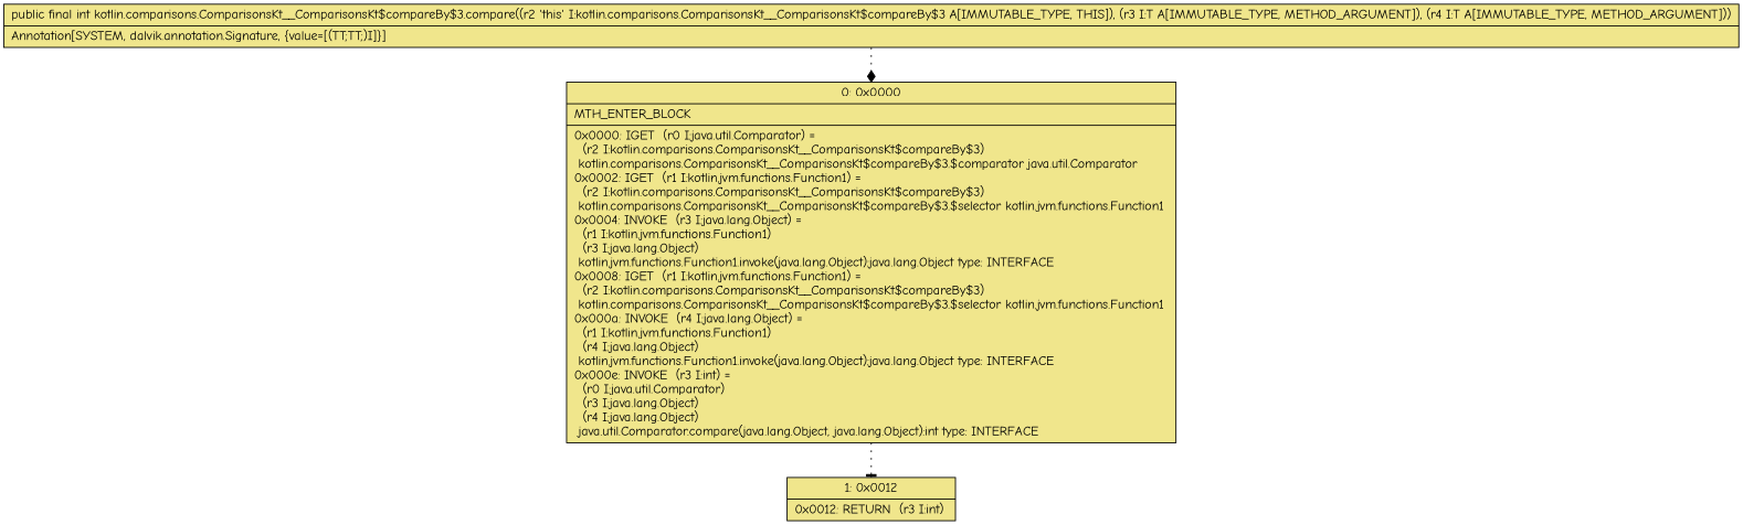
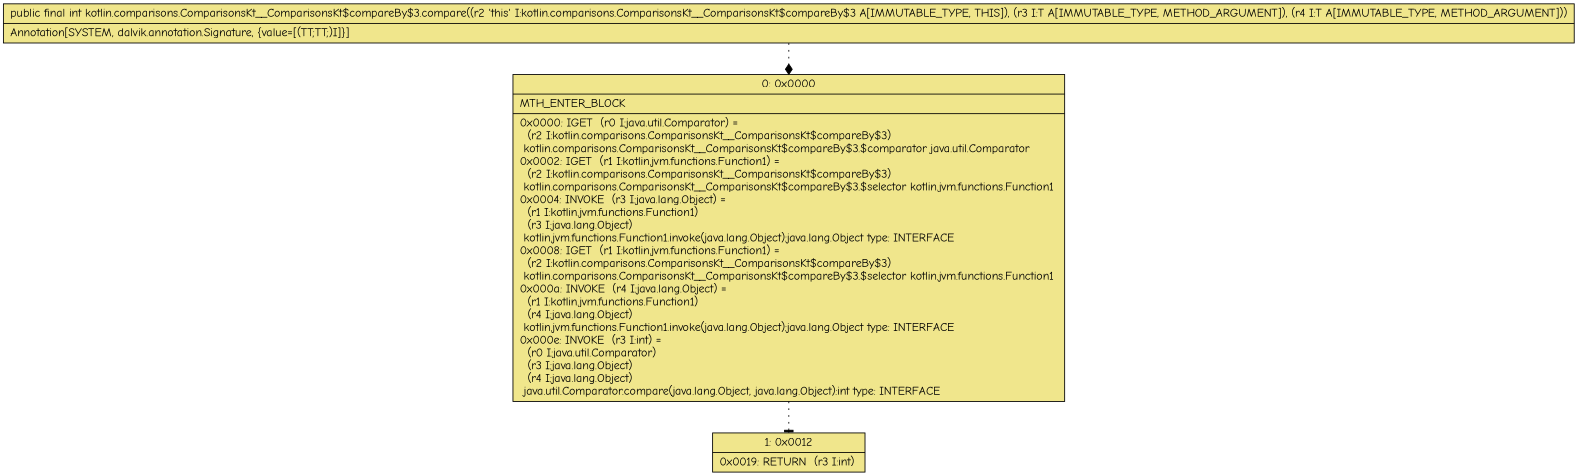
  digraph {
    fontname="Comic Neue"
    node [shape=record style=filled fillcolor=khaki fontname="Comic Neue"]
    edge [style=dotted fontname="Comic Neue"]
    n1 [label="{0\:\ 0x0000|MTH_ENTER_BLOCK\l|0x0000: IGET  (r0 I:java.util.Comparator) = \l  (r2 I:kotlin.comparisons.ComparisonsKt__ComparisonsKt$compareBy$3)\l kotlin.comparisons.ComparisonsKt__ComparisonsKt$compareBy$3.$comparator java.util.Comparator \l0x0002: IGET  (r1 I:kotlin.jvm.functions.Function1) = \l  (r2 I:kotlin.comparisons.ComparisonsKt__ComparisonsKt$compareBy$3)\l kotlin.comparisons.ComparisonsKt__ComparisonsKt$compareBy$3.$selector kotlin.jvm.functions.Function1 \l0x0004: INVOKE  (r3 I:java.lang.Object) = \l  (r1 I:kotlin.jvm.functions.Function1)\l  (r3 I:java.lang.Object)\l kotlin.jvm.functions.Function1.invoke(java.lang.Object):java.lang.Object type: INTERFACE \l0x0008: IGET  (r1 I:kotlin.jvm.functions.Function1) = \l  (r2 I:kotlin.comparisons.ComparisonsKt__ComparisonsKt$compareBy$3)\l kotlin.comparisons.ComparisonsKt__ComparisonsKt$compareBy$3.$selector kotlin.jvm.functions.Function1 \l0x000a: INVOKE  (r4 I:java.lang.Object) = \l  (r1 I:kotlin.jvm.functions.Function1)\l  (r4 I:java.lang.Object)\l kotlin.jvm.functions.Function1.invoke(java.lang.Object):java.lang.Object type: INTERFACE \l0x000e: INVOKE  (r3 I:int) = \l  (r0 I:java.util.Comparator)\l  (r3 I:java.lang.Object)\l  (r4 I:java.lang.Object)\l java.util.Comparator.compare(java.lang.Object, java.lang.Object):int type: INTERFACE \l}"]
-   n2 [label="{1\:\ 0x0012|0x0012: RETURN  (r3 I:int) \l}"]
+   n2 [label="{1\:\ 0x0012|0x0019: RETURN  (r3 I:int) \l}"]
    n3 [label="{public final int kotlin.comparisons.ComparisonsKt__ComparisonsKt$compareBy$3.compare((r2 'this' I:kotlin.comparisons.ComparisonsKt__ComparisonsKt$compareBy$3 A[IMMUTABLE_TYPE, THIS]), (r3 I:T A[IMMUTABLE_TYPE, METHOD_ARGUMENT]), (r4 I:T A[IMMUTABLE_TYPE, METHOD_ARGUMENT]))  | Annotation[SYSTEM, dalvik.annotation.Signature, \{value=[(TT;TT;)I]\}]\l}"]
    n1 -> n2 [arrowhead=tee]
    n3 -> n1 [arrowhead=diamond]
  }
